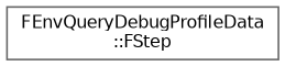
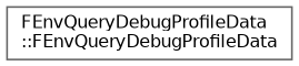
  digraph {
    rankdir=TB
-   n1 [color=grey40 fillcolor=white fontname=Helvetica fontsize=10 height=0.2 label="FEnvQueryDebugProfileData\l::FStep" shape=box style=filled width=0.4]
+   n1 [color=grey40 fillcolor=white fontname=Helvetica fontsize=10 height=0.2 label="FEnvQueryDebugProfileData\l::FEnvQueryDebugProfileData" shape=box style=filled width=0.4]
  }
